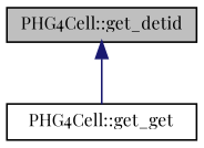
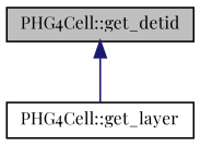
  digraph {
    rankdir=TB
    fontname="Playfair Display"
    node [color=black fontname="Playfair Display" fontsize=10 shape=record]
    n1 [fillcolor=grey75 fontcolor=black height=0.2 label="PHG4Cell::get_detid" style=filled width=0.4]
-   n2 [height=0.2 label="PHG4Cell::get_get" width=0.4]
+   n2 [height=0.2 label="PHG4Cell::get_layer" width=0.4]
    n1 -> n2 [color=midnightblue dir=back fontname="Playfair Display" fontsize=10 labelfontname=FreeSans labelfontsize=10 style=solid]
  }
